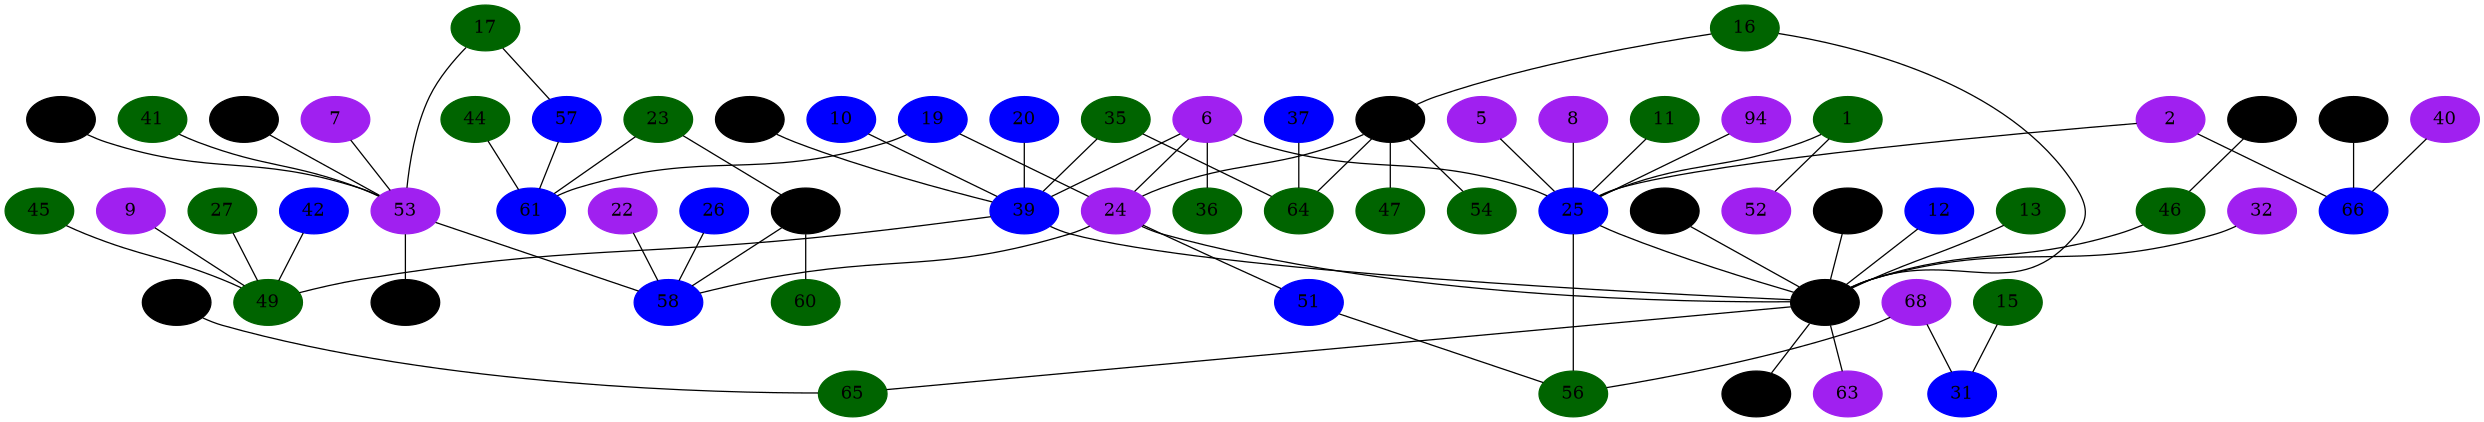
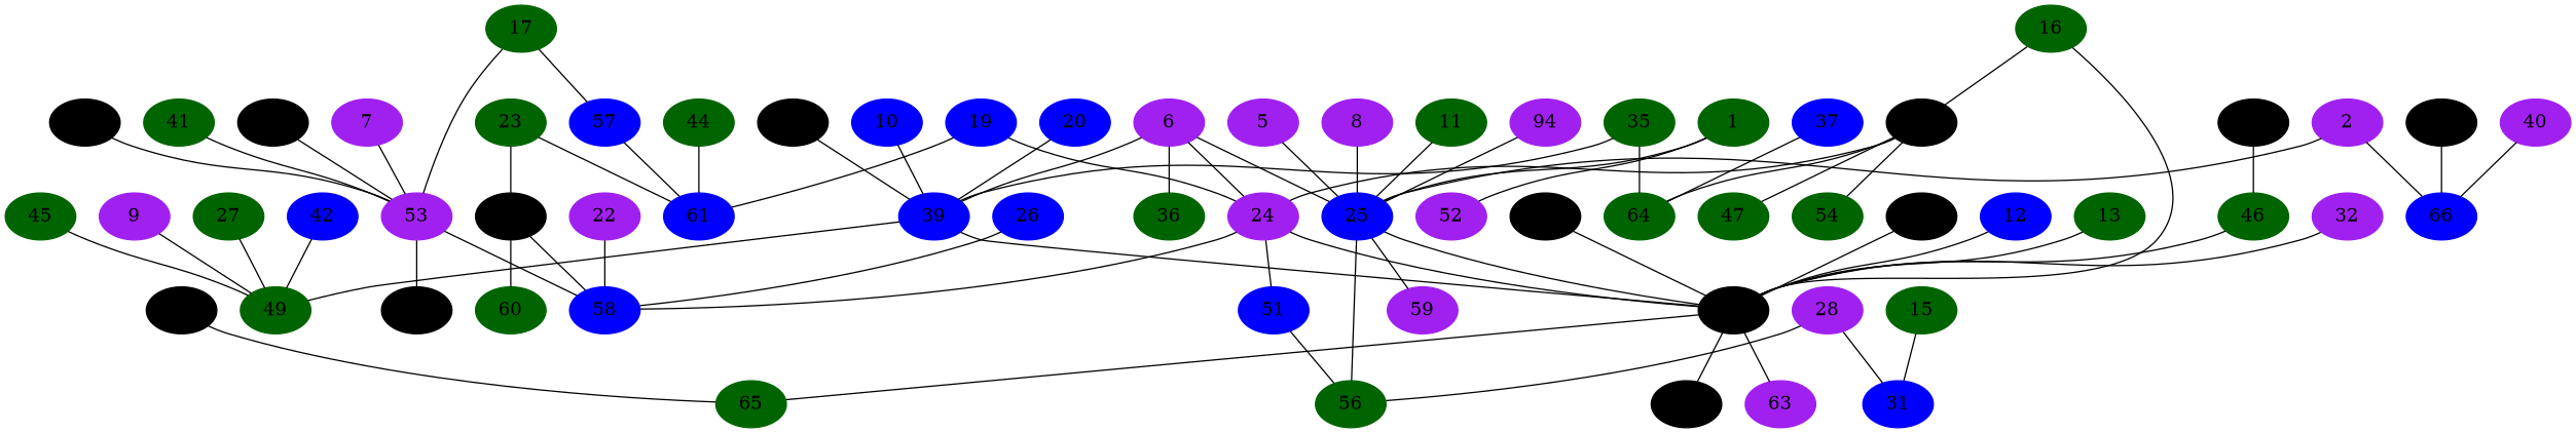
  graph {
    node [color=darkgreen style=filled]
    edge [weight=1.0]
    25 [color=blue]
    1
    52 [color=purple]
    48 [color=black]
    56
+   59 [color=purple]
    2 [color=purple]
    66 [color=blue]
    3 [color=black]
    53 [color=purple]
    58 [color=blue]
    62 [color=black]
    4 [color=black]
    39 [color=blue]
    49
    5 [color=purple]
    6 [color=purple]
    24 [color=purple]
    36
    51 [color=blue]
    7 [color=purple]
    8 [color=purple]
    9 [color=purple]
    10 [color=blue]
    11
    12 [color=blue]
    50 [color=black]
    63 [color=purple]
    65
    13
    n31 [color=purple label=94]
    31 [color=blue]
    15
    16
    21 [color=black]
    47
    54
    64
    17
    57 [color=blue]
    61 [color=blue]
    18 [color=black]
    46
    19 [color=blue]
    20 [color=blue]
    22 [color=purple]
    23
    29 [color=black]
    60
    26 [color=blue]
    27
-   28 [color=purple label=68]
+   28 [color=purple]
    30 [color=black]
    32 [color=purple]
    33 [color=black]
    34 [color=black]
    35
    37 [color=blue]
    40 [color=purple]
    41
    42 [color=blue]
    43 [color=black]
    44
    45
    55 [color=black]
    25 -- 48
    25 -- 56
+   25 -- 59
    1 -- 25
    1 -- 52
    48 -- 50
    48 -- 63
    48 -- 65
    2 -- 25
    2 -- 66
    3 -- 53
    53 -- 58 [weight=2.0]
    53 -- 62
    4 -- 39
    39 -- 48
    39 -- 49
    5 -- 25
    6 -- 25
    6 -- 39
    6 -- 24
    6 -- 36
    24 -- 48
    24 -- 58
    24 -- 51
    51 -- 56
    7 -- 53
    8 -- 25
    9 -- 49
    10 -- 39
    11 -- 25
    12 -- 48
    13 -- 48
    n31 -- 25
    15 -- 31
    16 -- 48
    16 -- 21
    21 -- 24
    21 -- 47
    21 -- 54
    21 -- 64
    17 -- 53
    17 -- 57
    57 -- 61
    18 -- 46
    46 -- 48
    19 -- 24
    19 -- 61
    20 -- 39
    22 -- 58
    23 -- 61
    23 -- 29
    29 -- 58
    29 -- 60
    26 -- 58
    27 -- 49
    28 -- 56
    28 -- 31
    30 -- 53
    32 -- 48
    33 -- 48
    34 -- 66
    35 -- 39
    35 -- 64
    37 -- 64
    40 -- 66
    41 -- 53
    42 -- 49
    43 -- 48
    44 -- 61
    45 -- 49
    55 -- 65
  }
